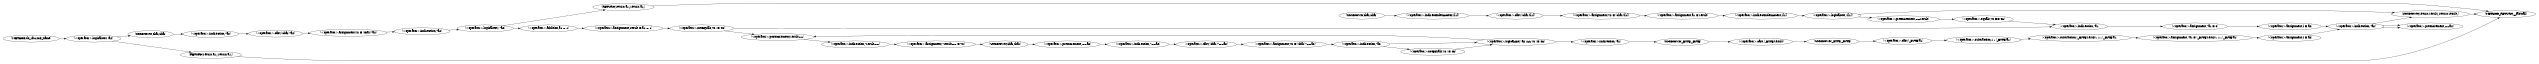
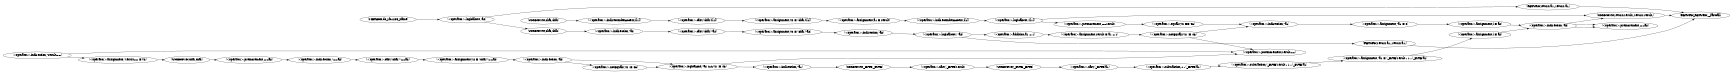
  digraph {
    rankdir=LR
    n1 [label="(<operator>.logicalNot,!a2)"]
    n2 [label="(RETURN,return a1;,return a1;)"]
    n3 [label="(UNKNOWN,char,char)"]
-   n4 [label="(METHOD_RETURN,__fastcall)"]
+   n4 [label="(RETURN_RETURN,__fastcall)"]
    n5 [label="(<operator>.indirection,*a2)"]
    n6 [label="(<operator>.assignment,v2 = (char)*a2)"]
    n7 [label="(<operator>.indirection,*a2)"]
    n8 [label="(<operator>.logicalNot,!*a2)"]
    n9 [label="(<operator>.cast,(char)*a2)"]
    n10 [label="(RETURN,return a1;,return a1;)"]
    n11 [label="(<operator>.addition,a1 + 1)"]
    n12 [label="(<operator>.assignment,result = a1 + 1)"]
    n13 [label="(<operator>.notEquals,v2 != 46)"]
    n14 [label="(<operator>.indirection,*a1)"]
    n15 [label="(<operator>.postIncrement,result++)"]
    n16 [label="(<operator>.assignment,*a1 = 0)"]
    n17 [label="(<operator>.indirection,*result++)"]
    n18 [label="(<operator>.assignment,i = a2)"]
    n19 [label="(<operator>.indirection,*a2)"]
    n20 [label="(<operator>.preIncrement,++a2)"]
    n21 [label="(UNKNOWN,return result;,return result;)"]
    n22 [label="(<operator>.assignment,i = a2)"]
    n23 [label="(UNKNOWN,char,char)"]
    n24 [label="(<operator>.indirectIndexAccess,i[1])"]
    n25 [label="(<operator>.assignment,v2 = (char)i[1])"]
    n26 [label="(<operator>.assignment,a1 = result)"]
    n27 [label="(<operator>.indirectIndexAccess,i[1])"]
    n28 [label="(<operator>.cast,(char)i[1])"]
    n29 [label="(<operator>.logicalNot,!i[1])"]
    n30 [label="(<operator>.preIncrement,++result)"]
    n31 [label="(<operator>.equals,v2 == 46)"]
    n32 [label="(<operator>.assignment,*result++ = v2)"]
    n33 [label="(UNKNOWN,char,char)"]
    n34 [label="(<operator>.preIncrement,++a2)"]
    n35 [label="(<operator>.assignment,v2 = (char)*++a2)"]
    n36 [label="(<operator>.indirection,*a2)"]
    n37 [label="(<operator>.logicalAnd,*a2 && v2 != 46)"]
    n38 [label="(<operator>.notEquals,v2 != 46)"]
    n39 [label="(<operator>.cast,(char)*++a2)"]
    n40 [label="(<operator>.indirection,*++a2)"]
    n41 [label="(<operator>.indirection,*a1)"]
    n42 [label="(UNKNOWN,_BYTE,_BYTE)"]
    n43 [label="(<operator>.assignment,*a1 = (_BYTE)result - 1 - (_BYTE)a1)"]
    n44 [label="(<operator>.cast,(_BYTE)result)"]
    n45 [label="(<operator>.subtraction,(_BYTE)result - 1 - (_BYTE)a1)"]
    n46 [label="(UNKNOWN,_BYTE,_BYTE)"]
    n47 [label="(<operator>.cast,(_BYTE)a1)"]
    n48 [label="(<operator>.subtraction,1 - (_BYTE)a1)"]
    n49 [label="(METHOD,do_rfc1235_name)"]
    n1 -> n2
    n1 -> n3
    n2 -> n4
    n3 -> n5
    n5 -> n9
    n6 -> n7
    n7 -> n8
    n8 -> n10
    n8 -> n11
    n9 -> n6
    n10 -> n4
    n11 -> n12
    n12 -> n13
    n13 -> n14
    n13 -> n15
    n14 -> n16
-   n15 -> n17
+   n17 -> n15
    n16 -> n18
    n17 -> n32
    n18 -> n19
    n19 -> n20
    n19 -> n20
    n19 -> n21
    n21 -> n4
    n22 -> n19
    n23 -> n24
    n24 -> n28
    n25 -> n26
    n26 -> n27
    n27 -> n29
    n28 -> n25
    n29 -> n21
    n29 -> n30
    n30 -> n31
    n31 -> n14
    n32 -> n33
    n33 -> n34
    n34 -> n40
    n35 -> n36
    n36 -> n37
    n36 -> n38
    n37 -> n15
    n37 -> n41
    n38 -> n37
    n39 -> n35
    n40 -> n39
    n41 -> n42
    n42 -> n44
    n43 -> n22
    n44 -> n46
    n45 -> n43
    n46 -> n47
    n47 -> n48
    n48 -> n45
    n49 -> n1
  }
